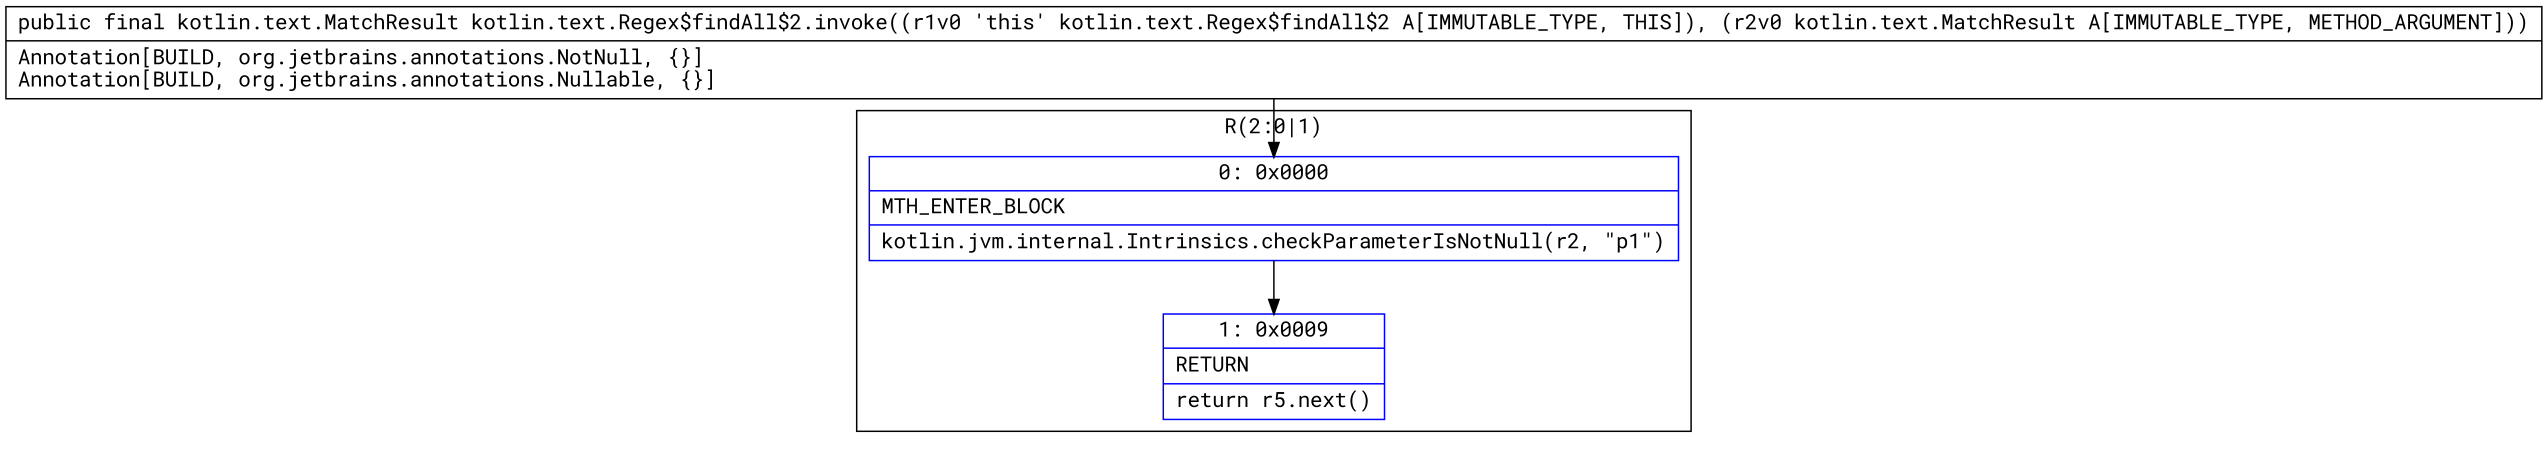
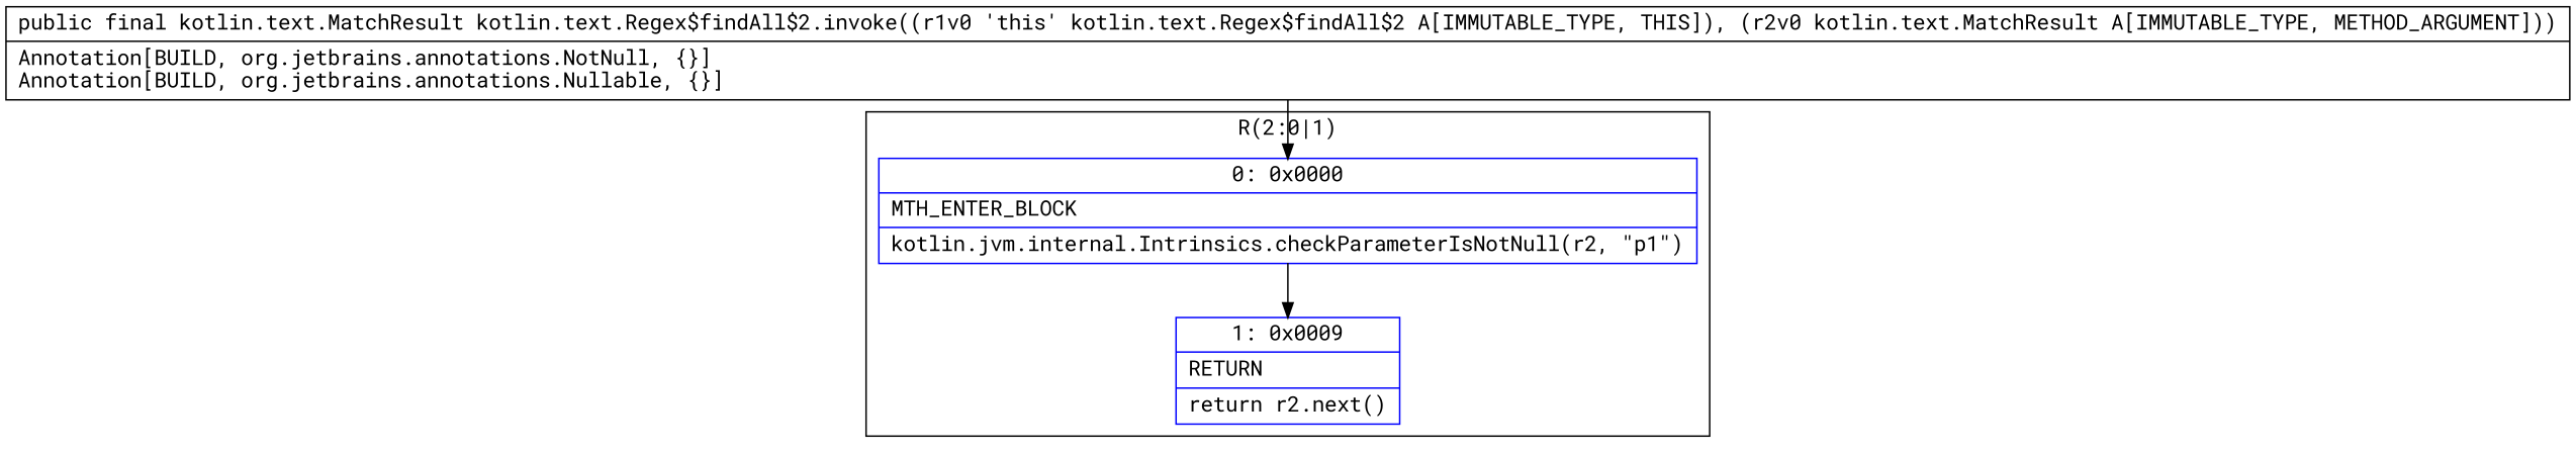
  digraph {
    fontname="Roboto Mono"
    node [color=blue shape=record fontname="Roboto Mono"]
    edge [fontname="Roboto Mono"]
    n1 [label="{0\:\ 0x0000|MTH_ENTER_BLOCK\l|kotlin.jvm.internal.Intrinsics.checkParameterIsNotNull(r2, \"p1\")\l}"]
-   n2 [label="{1\:\ 0x0009|RETURN\l|return r5.next()\l}"]
+   n2 [label="{1\:\ 0x0009|RETURN\l|return r2.next()\l}"]
    n3 [label="{public final kotlin.text.MatchResult kotlin.text.Regex$findAll$2.invoke((r1v0 'this' kotlin.text.Regex$findAll$2 A[IMMUTABLE_TYPE, THIS]), (r2v0 kotlin.text.MatchResult A[IMMUTABLE_TYPE, METHOD_ARGUMENT]))  | Annotation[BUILD, org.jetbrains.annotations.NotNull, \{\}]\lAnnotation[BUILD, org.jetbrains.annotations.Nullable, \{\}]\l}" color=""]
    subgraph cluster_1 {
      label="R(2:0|1)"
      n1
      n2
    }
    n1 -> n2
    n3 -> n1
  }
